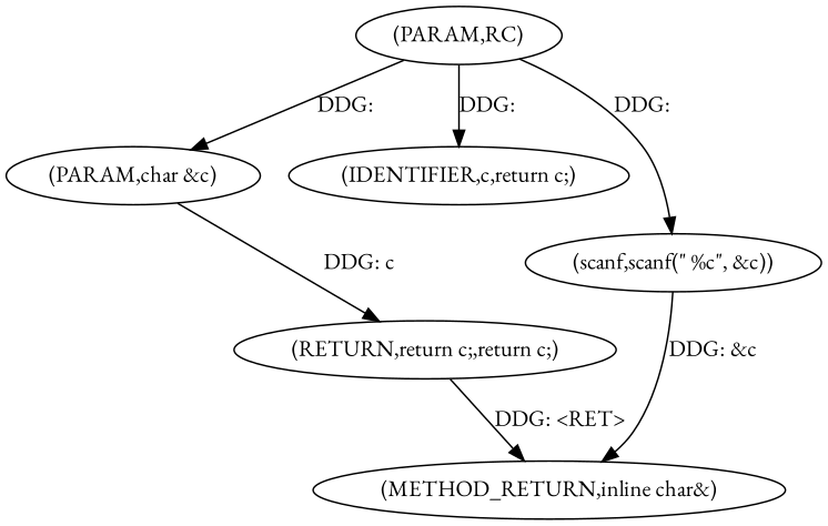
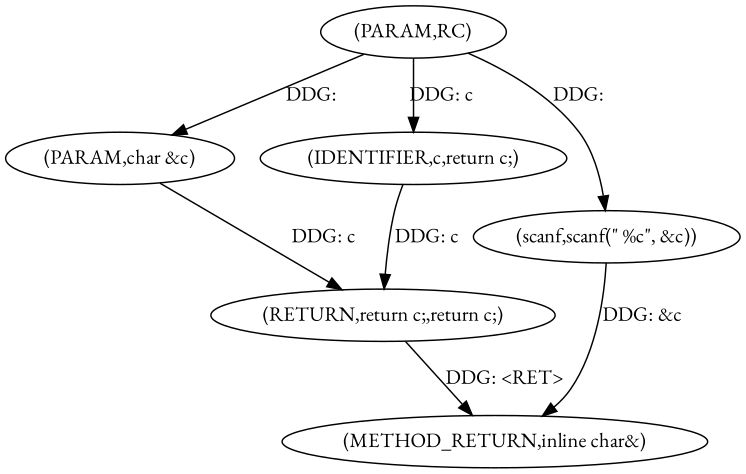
  digraph {
    fontname="EB Garamond"
    node [fontname="EB Garamond"]
    edge [fontname="EB Garamond"]
    n1 [label="(PARAM,RC)"]
    n2 [label="(PARAM,char &c)"]
    n3 [label="(scanf,scanf(\" %c\", &c))"]
    n4 [label="(IDENTIFIER,c,return c;)"]
    n5 [label="(RETURN,return c;,return c;)"]
    n6 [label="(METHOD_RETURN,inline char&)"]
    n1 -> n2 [label="DDG: "]
    n1 -> n3 [label="DDG: "]
-   n1 -> n4 [label="DDG: "]
+   n1 -> n4 [label="DDG: c"]
    n2 -> n5 [label="DDG: c"]
    n3 -> n6 [label="DDG: &c"]
+   n4 -> n5 [label="DDG: c"]
    n5 -> n6 [label="DDG: <RET>"]
  }
